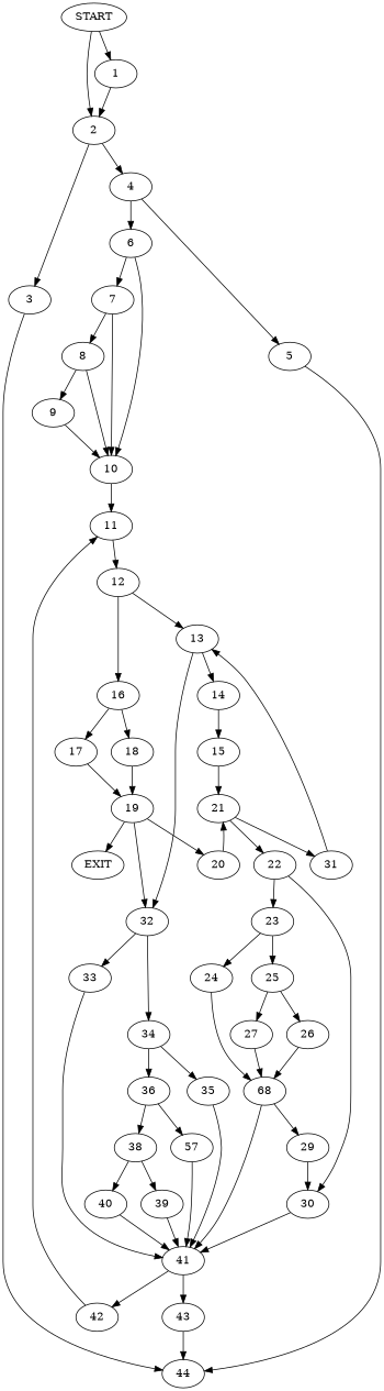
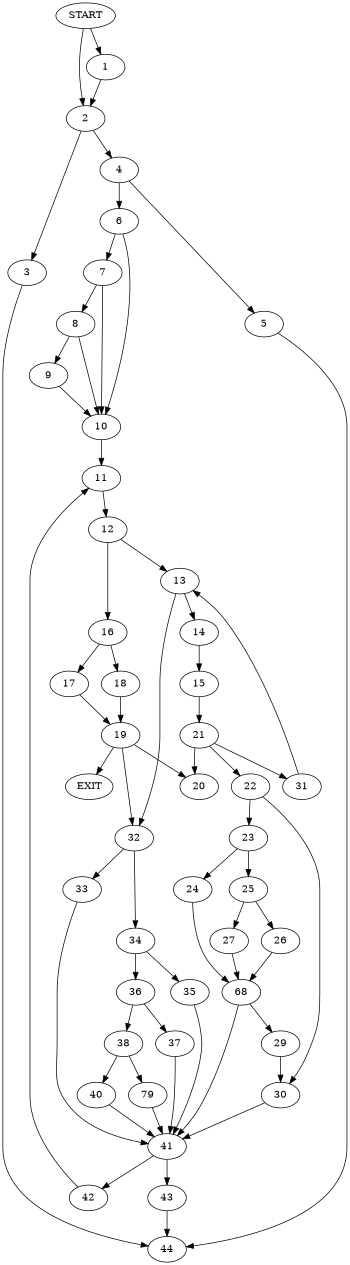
  digraph {
    n1 [label=START]
    1
    2
    3
    4
    44
    5
    6
    7
    10
    8
    11
    9
    12
    13
    16
    14
    32
    15
    33
    34
    21
    17
    18
    22
    31
    19
    20
    n29 [label=EXIT]
    23
    30
    24
    25
    41
    n35 [label=68]
    26
    27
    29
    42
    43
    35
    36
-   37 [label=57]
+   37
    38
-   39
+   39 [label=79]
    40
    n1 -> 1
    n1 -> 2
    1 -> 2
    2 -> 3
    2 -> 4
    3 -> 44
    4 -> 5
    4 -> 6
    5 -> 44
    6 -> 7
    6 -> 10
    7 -> 10
    7 -> 8
    10 -> 11
    8 -> 10
    8 -> 9
    11 -> 12
    9 -> 10
    12 -> 13
    12 -> 16
    13 -> 14
    13 -> 32
    16 -> 17
    16 -> 18
    14 -> 15
    32 -> 33
    32 -> 34
    15 -> 21
    33 -> 41
    34 -> 35
    34 -> 36
    21 -> 22
    21 -> 31
    17 -> 19
    18 -> 19
    22 -> 23
    22 -> 30
    31 -> 13
    19 -> 32 [tailport=s2]
    19 -> 20
    19 -> n29
-   20 -> 21
+   21 -> 20
    23 -> 24
    23 -> 25
    30 -> 41
    24 -> n35
    25 -> 26
    25 -> 27
    41 -> 42
    41 -> 43
    n35 -> 41
    n35 -> 29
    26 -> n35
    27 -> n35
    29 -> 30
    42 -> 11
    43 -> 44
    35 -> 41
    36 -> 37
    36 -> 38
    37 -> 41
    38 -> 39
    38 -> 40
    39 -> 41
    40 -> 41
  }
